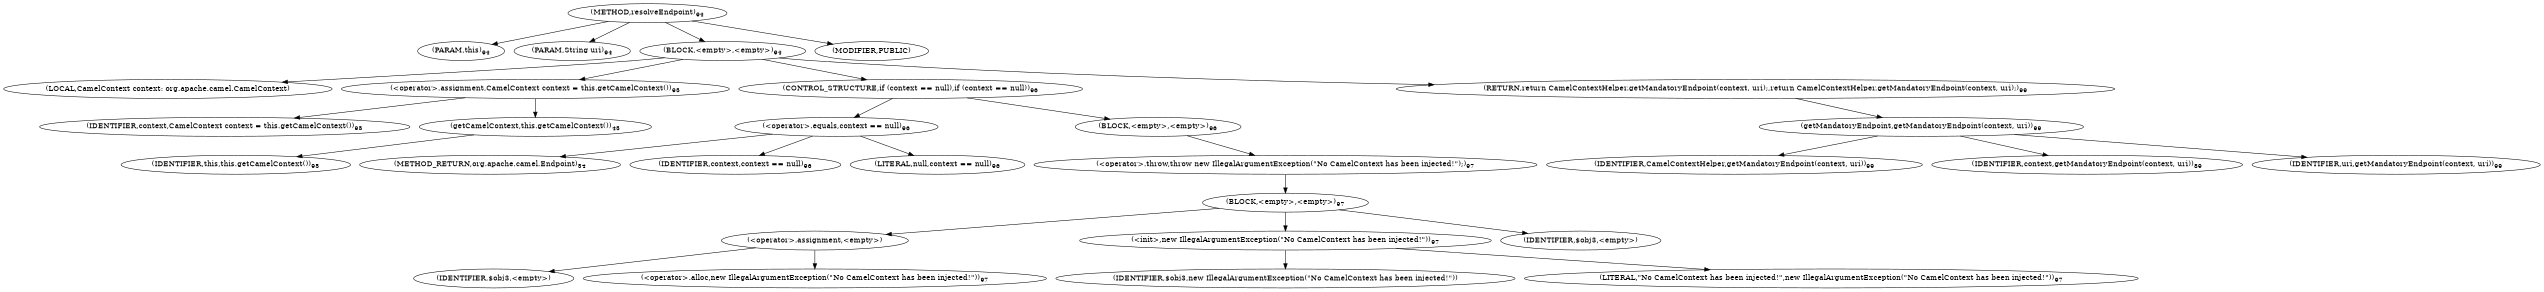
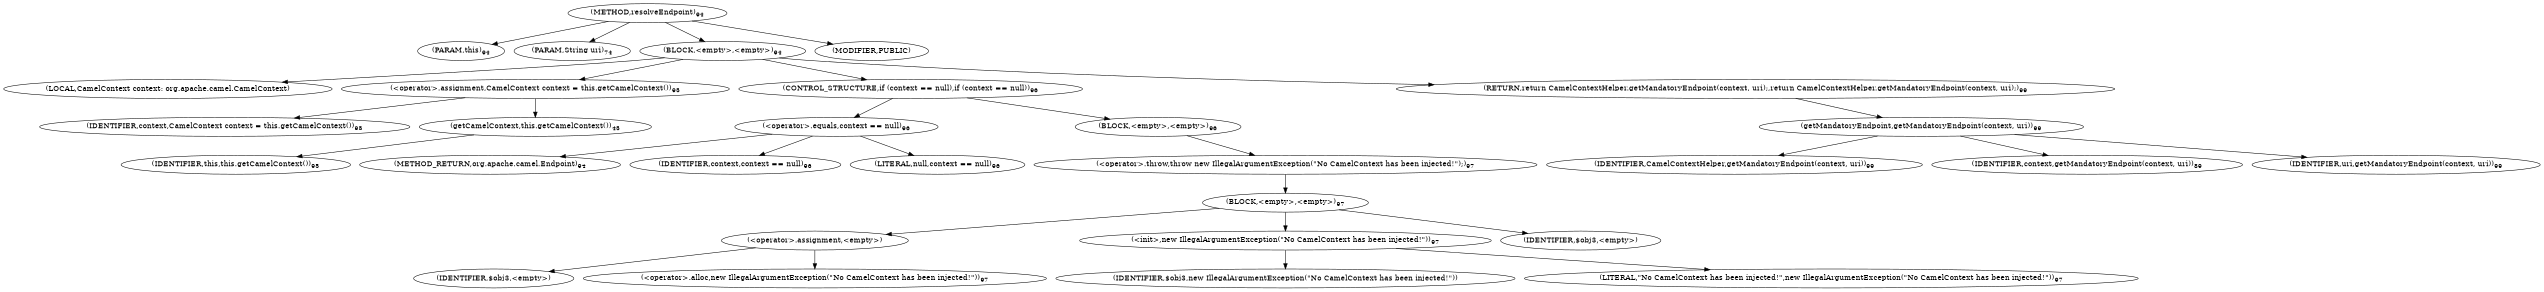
  digraph {
    n1 [label=<(METHOD,resolveEndpoint)<SUB>94</SUB>>]
    n2 [label=<(PARAM,this)<SUB>94</SUB>>]
-   n3 [label=<(PARAM,String uri)<SUB>94</SUB>>]
+   n3 [label=<(PARAM,String uri)<SUB>74</SUB>>]
    n4 [label=<(BLOCK,&lt;empty&gt;,&lt;empty&gt;)<SUB>94</SUB>>]
    n5 [label=<(MODIFIER,PUBLIC)>]
    n6 [label=<(LOCAL,CamelContext context: org.apache.camel.CamelContext)>]
    n7 [label=<(&lt;operator&gt;.assignment,CamelContext context = this.getCamelContext())<SUB>95</SUB>>]
    n8 [label=<(CONTROL_STRUCTURE,if (context == null),if (context == null))<SUB>96</SUB>>]
    n9 [label=<(RETURN,return CamelContextHelper.getMandatoryEndpoint(context, uri);,return CamelContextHelper.getMandatoryEndpoint(context, uri);)<SUB>99</SUB>>]
-   n10 [label=<(METHOD_RETURN,org.apache.camel.Endpoint)<SUB>54</SUB>>]
+   n10 [label=<(METHOD_RETURN,org.apache.camel.Endpoint)<SUB>94</SUB>>]
    n11 [label=<(IDENTIFIER,context,CamelContext context = this.getCamelContext())<SUB>95</SUB>>]
    n12 [label=<(getCamelContext,this.getCamelContext())<SUB>45</SUB>>]
    n13 [label=<(&lt;operator&gt;.equals,context == null)<SUB>96</SUB>>]
    n14 [label=<(BLOCK,&lt;empty&gt;,&lt;empty&gt;)<SUB>96</SUB>>]
    n15 [label=<(getMandatoryEndpoint,getMandatoryEndpoint(context, uri))<SUB>99</SUB>>]
    n16 [label=<(IDENTIFIER,this,this.getCamelContext())<SUB>95</SUB>>]
    n17 [label=<(IDENTIFIER,context,context == null)<SUB>96</SUB>>]
    n18 [label=<(LITERAL,null,context == null)<SUB>96</SUB>>]
    n19 [label=<(&lt;operator&gt;.throw,throw new IllegalArgumentException(&quot;No CamelContext has been injected!&quot;);)<SUB>97</SUB>>]
    n20 [label=<(BLOCK,&lt;empty&gt;,&lt;empty&gt;)<SUB>97</SUB>>]
    n21 [label=<(&lt;operator&gt;.assignment,&lt;empty&gt;)>]
    n22 [label=<(&lt;init&gt;,new IllegalArgumentException(&quot;No CamelContext has been injected!&quot;))<SUB>97</SUB>>]
    n23 [label=<(IDENTIFIER,$obj3,&lt;empty&gt;)>]
    n24 [label=<(IDENTIFIER,$obj3,&lt;empty&gt;)>]
    n25 [label=<(&lt;operator&gt;.alloc,new IllegalArgumentException(&quot;No CamelContext has been injected!&quot;))<SUB>97</SUB>>]
    n26 [label=<(IDENTIFIER,$obj3,new IllegalArgumentException(&quot;No CamelContext has been injected!&quot;))>]
    n27 [label=<(LITERAL,&quot;No CamelContext has been injected!&quot;,new IllegalArgumentException(&quot;No CamelContext has been injected!&quot;))<SUB>97</SUB>>]
    n28 [label=<(IDENTIFIER,CamelContextHelper,getMandatoryEndpoint(context, uri))<SUB>99</SUB>>]
    n29 [label=<(IDENTIFIER,context,getMandatoryEndpoint(context, uri))<SUB>89</SUB>>]
    n30 [label=<(IDENTIFIER,uri,getMandatoryEndpoint(context, uri))<SUB>99</SUB>>]
    n1 -> n2
    n1 -> n3
    n1 -> n4
    n1 -> n5
    n4 -> n6
    n4 -> n7
    n4 -> n8
    n4 -> n9
    n7 -> n11
    n7 -> n12
    n8 -> n13
    n8 -> n14
    n9 -> n15
    n12 -> n16
    n13 -> n10
    n13 -> n17
    n13 -> n18
    n14 -> n19
    n15 -> n28
    n15 -> n29
    n15 -> n30
    n19 -> n20
    n20 -> n21
    n20 -> n22
    n20 -> n23
    n21 -> n24
    n21 -> n25
    n22 -> n26
    n22 -> n27
  }
